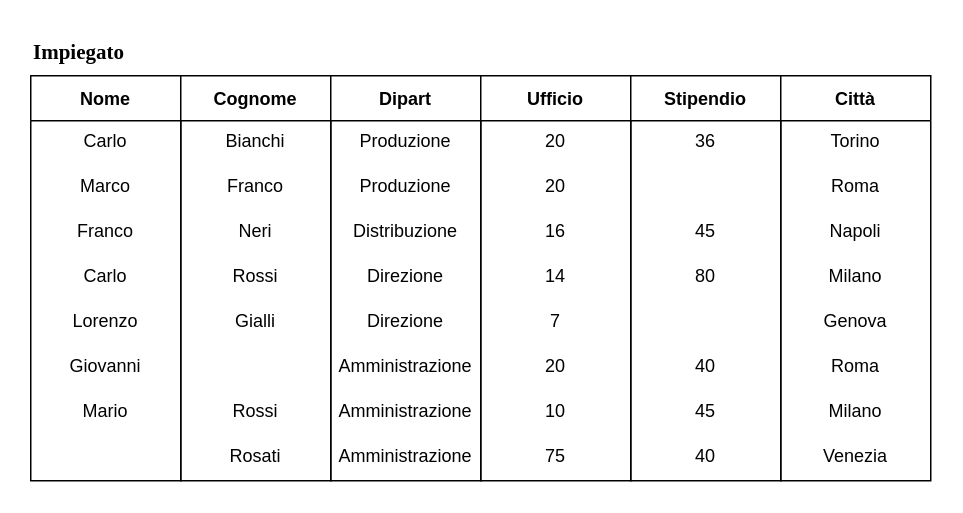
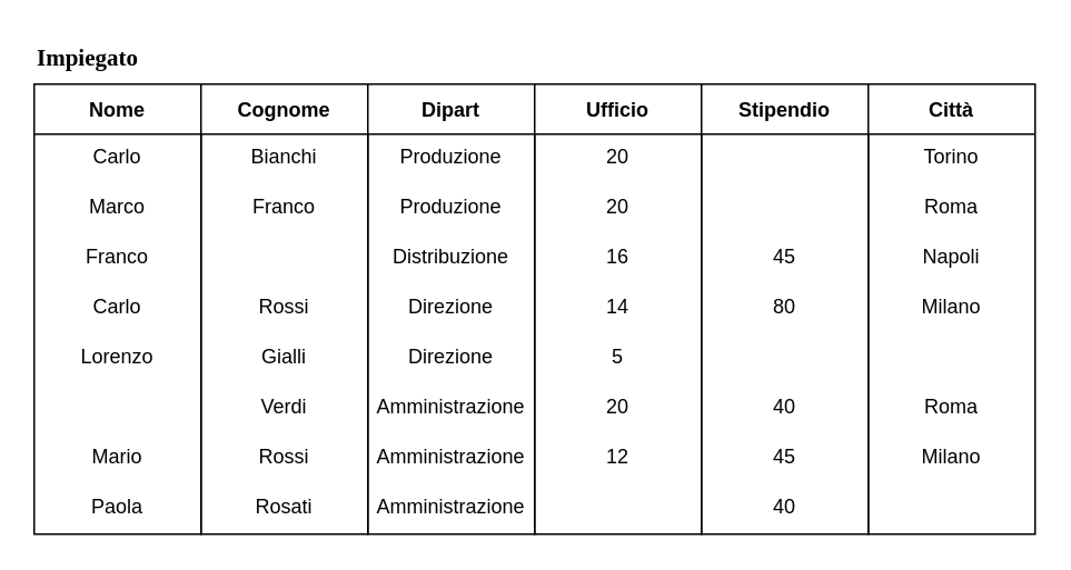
  <mxCell id="0" />
  <mxCell id="1" parent="0" />
  <mxCell id="2" value="Nome" style="swimlane;startSize=30;fontStyle=1" vertex="1" parent="1"><mxGeometry x="20" y="50" width="100" height="270" as="geometry" /></mxCell>
  <mxCell id="3" value="Cognome" style="swimlane;startSize=30;" vertex="1" parent="1"><mxGeometry x="120" y="50" width="100" height="270" as="geometry" /></mxCell>
  <mxCell id="4" value="Impiegato" style="text;html=1;align=left;verticalAlign=middle;resizable=0;points=[];autosize=1;strokeColor=none;fillColor=none;fontStyle=1;fontFamily=Times New Roman;fontSize=14;" vertex="1" parent="1"><mxGeometry x="20" y="20" width="80" height="30" as="geometry" /></mxCell>
  <mxCell id="5" value="Dipart" style="swimlane;startSize=30;fontStyle=1" vertex="1" parent="1"><mxGeometry x="220" y="50" width="100" height="270" as="geometry" /></mxCell>
  <mxCell id="6" value="Ufficio" style="swimlane;startSize=30;fontStyle=1" vertex="1" parent="1"><mxGeometry x="320" y="50" width="100" height="270" as="geometry" /></mxCell>
  <mxCell id="7" value="Stipendio" style="swimlane;startSize=30;fontStyle=1" vertex="1" parent="1"><mxGeometry x="420" y="50" width="100" height="270" as="geometry" /></mxCell>
  <mxCell id="8" value="Città" style="swimlane;startSize=30;fontStyle=1" vertex="1" parent="1"><mxGeometry x="520" y="50" width="100" height="270" as="geometry" /></mxCell>
  <mxCell id="9" value="Carlo" style="text;strokeColor=none;fillColor=none;spacingLeft=4;spacingRight=4;overflow=hidden;rotatable=0;points=[[0,0.5],[1,0.5]];portConstraint=eastwest;fontSize=12;align=center;" vertex="1" parent="8"><mxGeometry x="-500" y="30" width="100" height="30" as="geometry" /></mxCell>
  <mxCell id="10" value="Bianchi" style="text;strokeColor=none;fillColor=none;spacingLeft=4;spacingRight=4;overflow=hidden;rotatable=0;points=[[0,0.5],[1,0.5]];portConstraint=eastwest;fontSize=12;align=center;" vertex="1" parent="8"><mxGeometry x="-400" y="30" width="100" height="30" as="geometry" /></mxCell>
  <mxCell id="11" value="Produzione" style="text;strokeColor=none;fillColor=none;spacingLeft=4;spacingRight=4;overflow=hidden;rotatable=0;points=[[0,0.5],[1,0.5]];portConstraint=eastwest;fontSize=12;align=center;" vertex="1" parent="8"><mxGeometry x="-300" y="30" width="100" height="30" as="geometry" /></mxCell>
  <mxCell id="12" value="20" style="text;strokeColor=none;fillColor=none;spacingLeft=4;spacingRight=4;overflow=hidden;rotatable=0;points=[[0,0.5],[1,0.5]];portConstraint=eastwest;fontSize=12;align=center;" vertex="1" parent="8"><mxGeometry x="-200" y="30" width="100" height="30" as="geometry" /></mxCell>
- <mxCell id="13" value="36" style="text;strokeColor=none;fillColor=none;spacingLeft=4;spacingRight=4;overflow=hidden;rotatable=0;points=[[0,0.5],[1,0.5]];portConstraint=eastwest;fontSize=12;align=center;" vertex="1" parent="8"><mxGeometry x="-100" y="30" width="100" height="30" as="geometry" /></mxCell>
  <mxCell id="14" value="Torino" style="text;strokeColor=none;fillColor=none;spacingLeft=4;spacingRight=4;overflow=hidden;rotatable=0;points=[[0,0.5],[1,0.5]];portConstraint=eastwest;fontSize=12;align=center;" vertex="1" parent="8"><mxGeometry y="30" width="100" height="30" as="geometry" /></mxCell>
  <mxCell id="15" value="Marco" style="text;strokeColor=none;fillColor=none;spacingLeft=4;spacingRight=4;overflow=hidden;rotatable=0;points=[[0,0.5],[1,0.5]];portConstraint=eastwest;fontSize=12;align=center;" parent="8" vertex="1"><mxGeometry x="-500" y="60" width="100" height="30" as="geometry" /></mxCell>
  <mxCell id="16" value="Franco" style="text;strokeColor=none;fillColor=none;spacingLeft=4;spacingRight=4;overflow=hidden;rotatable=0;points=[[0,0.5],[1,0.5]];portConstraint=eastwest;fontSize=12;align=center;" parent="8" vertex="1"><mxGeometry x="-400" y="60" width="100" height="30" as="geometry" /></mxCell>
  <mxCell id="17" value="Produzione" style="text;strokeColor=none;fillColor=none;spacingLeft=4;spacingRight=4;overflow=hidden;rotatable=0;points=[[0,0.5],[1,0.5]];portConstraint=eastwest;fontSize=12;align=center;" parent="8" vertex="1"><mxGeometry x="-300" y="60" width="100" height="30" as="geometry" /></mxCell>
  <mxCell id="18" value="20" style="text;strokeColor=none;fillColor=none;spacingLeft=4;spacingRight=4;overflow=hidden;rotatable=0;points=[[0,0.5],[1,0.5]];portConstraint=eastwest;fontSize=12;align=center;" parent="8" vertex="1"><mxGeometry x="-200" y="60" width="100" height="30" as="geometry" /></mxCell>
  <mxCell id="19" value="Roma" style="text;strokeColor=none;fillColor=none;spacingLeft=4;spacingRight=4;overflow=hidden;rotatable=0;points=[[0,0.5],[1,0.5]];portConstraint=eastwest;fontSize=12;align=center;" parent="8" vertex="1"><mxGeometry y="60" width="100" height="30" as="geometry" /></mxCell>
  <mxCell id="20" value="Franco" style="text;strokeColor=none;fillColor=none;spacingLeft=4;spacingRight=4;overflow=hidden;rotatable=0;points=[[0,0.5],[1,0.5]];portConstraint=eastwest;fontSize=12;align=center;" parent="8" vertex="1"><mxGeometry x="-500" y="90" width="100" height="30" as="geometry" /></mxCell>
- <mxCell id="21" value="Neri" style="text;strokeColor=none;fillColor=none;spacingLeft=4;spacingRight=4;overflow=hidden;rotatable=0;points=[[0,0.5],[1,0.5]];portConstraint=eastwest;fontSize=12;align=center;" parent="8" vertex="1"><mxGeometry x="-400" y="90" width="100" height="30" as="geometry" /></mxCell>
  <mxCell id="22" value="Distribuzione" style="text;strokeColor=none;fillColor=none;spacingLeft=4;spacingRight=4;overflow=hidden;rotatable=0;points=[[0,0.5],[1,0.5]];portConstraint=eastwest;fontSize=12;align=center;" parent="8" vertex="1"><mxGeometry x="-300" y="90" width="100" height="30" as="geometry" /></mxCell>
  <mxCell id="23" value="16" style="text;strokeColor=none;fillColor=none;spacingLeft=4;spacingRight=4;overflow=hidden;rotatable=0;points=[[0,0.5],[1,0.5]];portConstraint=eastwest;fontSize=12;align=center;" parent="8" vertex="1"><mxGeometry x="-200" y="90" width="100" height="30" as="geometry" /></mxCell>
  <mxCell id="24" value="45" style="text;strokeColor=none;fillColor=none;spacingLeft=4;spacingRight=4;overflow=hidden;rotatable=0;points=[[0,0.5],[1,0.5]];portConstraint=eastwest;fontSize=12;align=center;" parent="8" vertex="1"><mxGeometry x="-100" y="90" width="100" height="30" as="geometry" /></mxCell>
  <mxCell id="25" value="Napoli" style="text;strokeColor=none;fillColor=none;spacingLeft=4;spacingRight=4;overflow=hidden;rotatable=0;points=[[0,0.5],[1,0.5]];portConstraint=eastwest;fontSize=12;align=center;" parent="8" vertex="1"><mxGeometry y="90" width="100" height="30" as="geometry" /></mxCell>
  <mxCell id="26" value="Carlo" style="text;strokeColor=none;fillColor=none;spacingLeft=4;spacingRight=4;overflow=hidden;rotatable=0;points=[[0,0.5],[1,0.5]];portConstraint=eastwest;fontSize=12;align=center;" parent="8" vertex="1"><mxGeometry x="-500" y="120" width="100" height="30" as="geometry" /></mxCell>
  <mxCell id="27" value="Rossi" style="text;strokeColor=none;fillColor=none;spacingLeft=4;spacingRight=4;overflow=hidden;rotatable=0;points=[[0,0.5],[1,0.5]];portConstraint=eastwest;fontSize=12;align=center;" parent="8" vertex="1"><mxGeometry x="-400" y="120" width="100" height="30" as="geometry" /></mxCell>
  <mxCell id="28" value="Direzione" style="text;strokeColor=none;fillColor=none;spacingLeft=4;spacingRight=4;overflow=hidden;rotatable=0;points=[[0,0.5],[1,0.5]];portConstraint=eastwest;fontSize=12;align=center;" parent="8" vertex="1"><mxGeometry x="-300" y="120" width="100" height="30" as="geometry" /></mxCell>
  <mxCell id="29" value="14" style="text;strokeColor=none;fillColor=none;spacingLeft=4;spacingRight=4;overflow=hidden;rotatable=0;points=[[0,0.5],[1,0.5]];portConstraint=eastwest;fontSize=12;align=center;" parent="8" vertex="1"><mxGeometry x="-200" y="120" width="100" height="30" as="geometry" /></mxCell>
  <mxCell id="30" value="80" style="text;strokeColor=none;fillColor=none;spacingLeft=4;spacingRight=4;overflow=hidden;rotatable=0;points=[[0,0.5],[1,0.5]];portConstraint=eastwest;fontSize=12;align=center;" parent="8" vertex="1"><mxGeometry x="-100" y="120" width="100" height="30" as="geometry" /></mxCell>
  <mxCell id="31" value="Milano" style="text;strokeColor=none;fillColor=none;spacingLeft=4;spacingRight=4;overflow=hidden;rotatable=0;points=[[0,0.5],[1,0.5]];portConstraint=eastwest;fontSize=12;align=center;" parent="8" vertex="1"><mxGeometry y="120" width="100" height="30" as="geometry" /></mxCell>
  <mxCell id="32" value="Lorenzo" style="text;strokeColor=none;fillColor=none;spacingLeft=4;spacingRight=4;overflow=hidden;rotatable=0;points=[[0,0.5],[1,0.5]];portConstraint=eastwest;fontSize=12;align=center;" parent="8" vertex="1"><mxGeometry x="-500" y="150" width="100" height="30" as="geometry" /></mxCell>
  <mxCell id="33" value="Gialli" style="text;strokeColor=none;fillColor=none;spacingLeft=4;spacingRight=4;overflow=hidden;rotatable=0;points=[[0,0.5],[1,0.5]];portConstraint=eastwest;fontSize=12;align=center;" parent="8" vertex="1"><mxGeometry x="-400" y="150" width="100" height="30" as="geometry" /></mxCell>
  <mxCell id="34" value="Direzione" style="text;strokeColor=none;fillColor=none;spacingLeft=4;spacingRight=4;overflow=hidden;rotatable=0;points=[[0,0.5],[1,0.5]];portConstraint=eastwest;fontSize=12;align=center;" parent="8" vertex="1"><mxGeometry x="-300" y="150" width="100" height="30" as="geometry" /></mxCell>
- <mxCell id="35" value="7" style="text;strokeColor=none;fillColor=none;spacingLeft=4;spacingRight=4;overflow=hidden;rotatable=0;points=[[0,0.5],[1,0.5]];portConstraint=eastwest;fontSize=12;align=center;" parent="8" vertex="1"><mxGeometry x="-200" y="150" width="100" height="30" as="geometry" /></mxCell>
- <mxCell id="36" value="Genova" style="text;strokeColor=none;fillColor=none;spacingLeft=4;spacingRight=4;overflow=hidden;rotatable=0;points=[[0,0.5],[1,0.5]];portConstraint=eastwest;fontSize=12;align=center;" parent="8" vertex="1"><mxGeometry y="150" width="100" height="30" as="geometry" /></mxCell>
- <mxCell id="37" value="Giovanni" style="text;strokeColor=none;fillColor=none;spacingLeft=4;spacingRight=4;overflow=hidden;rotatable=0;points=[[0,0.5],[1,0.5]];portConstraint=eastwest;fontSize=12;align=center;" parent="8" vertex="1"><mxGeometry x="-500" y="180" width="100" height="30" as="geometry" /></mxCell>
+ <mxCell id="35" value="5" style="text;strokeColor=none;fillColor=none;spacingLeft=4;spacingRight=4;overflow=hidden;rotatable=0;points=[[0,0.5],[1,0.5]];portConstraint=eastwest;fontSize=12;align=center;" parent="8" vertex="1"><mxGeometry x="-200" y="150" width="100" height="30" as="geometry" /></mxCell>
+ <mxCell id="38" value="Verdi" style="text;strokeColor=none;fillColor=none;spacingLeft=4;spacingRight=4;overflow=hidden;rotatable=0;points=[[0,0.5],[1,0.5]];portConstraint=eastwest;fontSize=12;align=center;" parent="8" vertex="1"><mxGeometry x="-400" y="180" width="100" height="30" as="geometry" /></mxCell>
  <mxCell id="39" value="Amministrazione" style="text;strokeColor=none;fillColor=none;spacingLeft=4;spacingRight=4;overflow=hidden;rotatable=0;points=[[0,0.5],[1,0.5]];portConstraint=eastwest;fontSize=12;align=center;" parent="8" vertex="1"><mxGeometry x="-300" y="180" width="100" height="30" as="geometry" /></mxCell>
  <mxCell id="40" value="20" style="text;strokeColor=none;fillColor=none;spacingLeft=4;spacingRight=4;overflow=hidden;rotatable=0;points=[[0,0.5],[1,0.5]];portConstraint=eastwest;fontSize=12;align=center;" parent="8" vertex="1"><mxGeometry x="-200" y="180" width="100" height="30" as="geometry" /></mxCell>
  <mxCell id="41" value="40" style="text;strokeColor=none;fillColor=none;spacingLeft=4;spacingRight=4;overflow=hidden;rotatable=0;points=[[0,0.5],[1,0.5]];portConstraint=eastwest;fontSize=12;align=center;" parent="8" vertex="1"><mxGeometry x="-100" y="180" width="100" height="30" as="geometry" /></mxCell>
  <mxCell id="42" value="Roma" style="text;strokeColor=none;fillColor=none;spacingLeft=4;spacingRight=4;overflow=hidden;rotatable=0;points=[[0,0.5],[1,0.5]];portConstraint=eastwest;fontSize=12;align=center;" parent="8" vertex="1"><mxGeometry y="180" width="100" height="30" as="geometry" /></mxCell>
  <mxCell id="43" value="Mario" style="text;strokeColor=none;fillColor=none;spacingLeft=4;spacingRight=4;overflow=hidden;rotatable=0;points=[[0,0.5],[1,0.5]];portConstraint=eastwest;fontSize=12;align=center;" parent="8" vertex="1"><mxGeometry x="-500" y="210" width="100" height="30" as="geometry" /></mxCell>
  <mxCell id="44" value="Rossi" style="text;strokeColor=none;fillColor=none;spacingLeft=4;spacingRight=4;overflow=hidden;rotatable=0;points=[[0,0.5],[1,0.5]];portConstraint=eastwest;fontSize=12;align=center;" parent="8" vertex="1"><mxGeometry x="-400" y="210" width="100" height="30" as="geometry" /></mxCell>
  <mxCell id="45" value="Amministrazione" style="text;strokeColor=none;fillColor=none;spacingLeft=4;spacingRight=4;overflow=hidden;rotatable=0;points=[[0,0.5],[1,0.5]];portConstraint=eastwest;fontSize=12;align=center;" parent="8" vertex="1"><mxGeometry x="-300" y="210" width="100" height="30" as="geometry" /></mxCell>
- <mxCell id="46" value="10" style="text;strokeColor=none;fillColor=none;spacingLeft=4;spacingRight=4;overflow=hidden;rotatable=0;points=[[0,0.5],[1,0.5]];portConstraint=eastwest;fontSize=12;align=center;" parent="8" vertex="1"><mxGeometry x="-200" y="210" width="100" height="30" as="geometry" /></mxCell>
+ <mxCell id="46" value="12" style="text;strokeColor=none;fillColor=none;spacingLeft=4;spacingRight=4;overflow=hidden;rotatable=0;points=[[0,0.5],[1,0.5]];portConstraint=eastwest;fontSize=12;align=center;" parent="8" vertex="1"><mxGeometry x="-200" y="210" width="100" height="30" as="geometry" /></mxCell>
  <mxCell id="47" value="45" style="text;strokeColor=none;fillColor=none;spacingLeft=4;spacingRight=4;overflow=hidden;rotatable=0;points=[[0,0.5],[1,0.5]];portConstraint=eastwest;fontSize=12;align=center;" parent="8" vertex="1"><mxGeometry x="-100" y="210" width="100" height="30" as="geometry" /></mxCell>
  <mxCell id="48" value="Milano" style="text;strokeColor=none;fillColor=none;spacingLeft=4;spacingRight=4;overflow=hidden;rotatable=0;points=[[0,0.5],[1,0.5]];portConstraint=eastwest;fontSize=12;align=center;" parent="8" vertex="1"><mxGeometry y="210" width="100" height="30" as="geometry" /></mxCell>
+ <mxCell id="49" value="Paola" style="text;strokeColor=none;fillColor=none;spacingLeft=4;spacingRight=4;overflow=hidden;rotatable=0;points=[[0,0.5],[1,0.5]];portConstraint=eastwest;fontSize=12;align=center;" parent="8" vertex="1"><mxGeometry x="-500" y="240" width="100" height="30" as="geometry" /></mxCell>
  <mxCell id="50" value="Rosati" style="text;strokeColor=none;fillColor=none;spacingLeft=4;spacingRight=4;overflow=hidden;rotatable=0;points=[[0,0.5],[1,0.5]];portConstraint=eastwest;fontSize=12;align=center;" parent="8" vertex="1"><mxGeometry x="-400" y="240" width="100" height="30" as="geometry" /></mxCell>
  <mxCell id="51" value="Amministrazione" style="text;strokeColor=none;fillColor=none;spacingLeft=4;spacingRight=4;overflow=hidden;rotatable=0;points=[[0,0.5],[1,0.5]];portConstraint=eastwest;fontSize=12;align=center;" parent="8" vertex="1"><mxGeometry x="-300" y="240" width="100" height="30" as="geometry" /></mxCell>
- <mxCell id="52" value="75" style="text;strokeColor=none;fillColor=none;spacingLeft=4;spacingRight=4;overflow=hidden;rotatable=0;points=[[0,0.5],[1,0.5]];portConstraint=eastwest;fontSize=12;align=center;" parent="8" vertex="1"><mxGeometry x="-200" y="240" width="100" height="30" as="geometry" /></mxCell>
  <mxCell id="53" value="40" style="text;strokeColor=none;fillColor=none;spacingLeft=4;spacingRight=4;overflow=hidden;rotatable=0;points=[[0,0.5],[1,0.5]];portConstraint=eastwest;fontSize=12;align=center;" parent="8" vertex="1"><mxGeometry x="-100" y="240" width="100" height="30" as="geometry" /></mxCell>
- <mxCell id="54" value="Venezia" style="text;strokeColor=none;fillColor=none;spacingLeft=4;spacingRight=4;overflow=hidden;rotatable=0;points=[[0,0.5],[1,0.5]];portConstraint=eastwest;fontSize=12;align=center;" parent="8" vertex="1"><mxGeometry y="240" width="100" height="30" as="geometry" /></mxCell>
